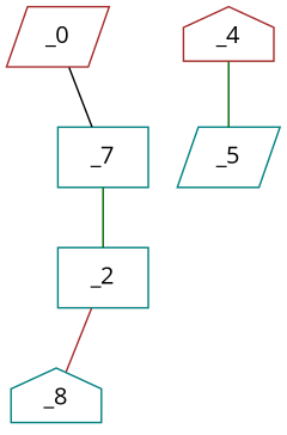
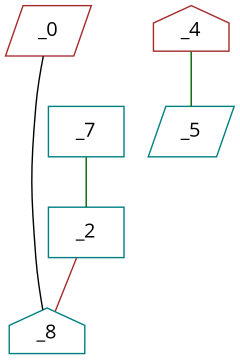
  graph {
    fontname="Open Sans"
    node [color=teal fontname="Open Sans" shape=parallelogram]
    edge [color=darkgreen fontname="Open Sans"]
    _0 [color=brown x=2.3416 y=2.8042]
    n2 [label=_8 shape=house x=0.783702 y=2.66077]
    n3 [label=_7 shape=box x=2.27765 y=0.628398]
    _2 [shape=box x=0.739205 y=0.595801]
    _4 [color=brown shape=house x=0.578752 y=1.86405]
    _5 [x=1.94922 y=1.67812]
-   _0 -- n3 [color=black]
+   _0 -- n2 [color=black]
    n3 -- _2
    _2 -- n2 [color=brown]
    _4 -- _5
  }
